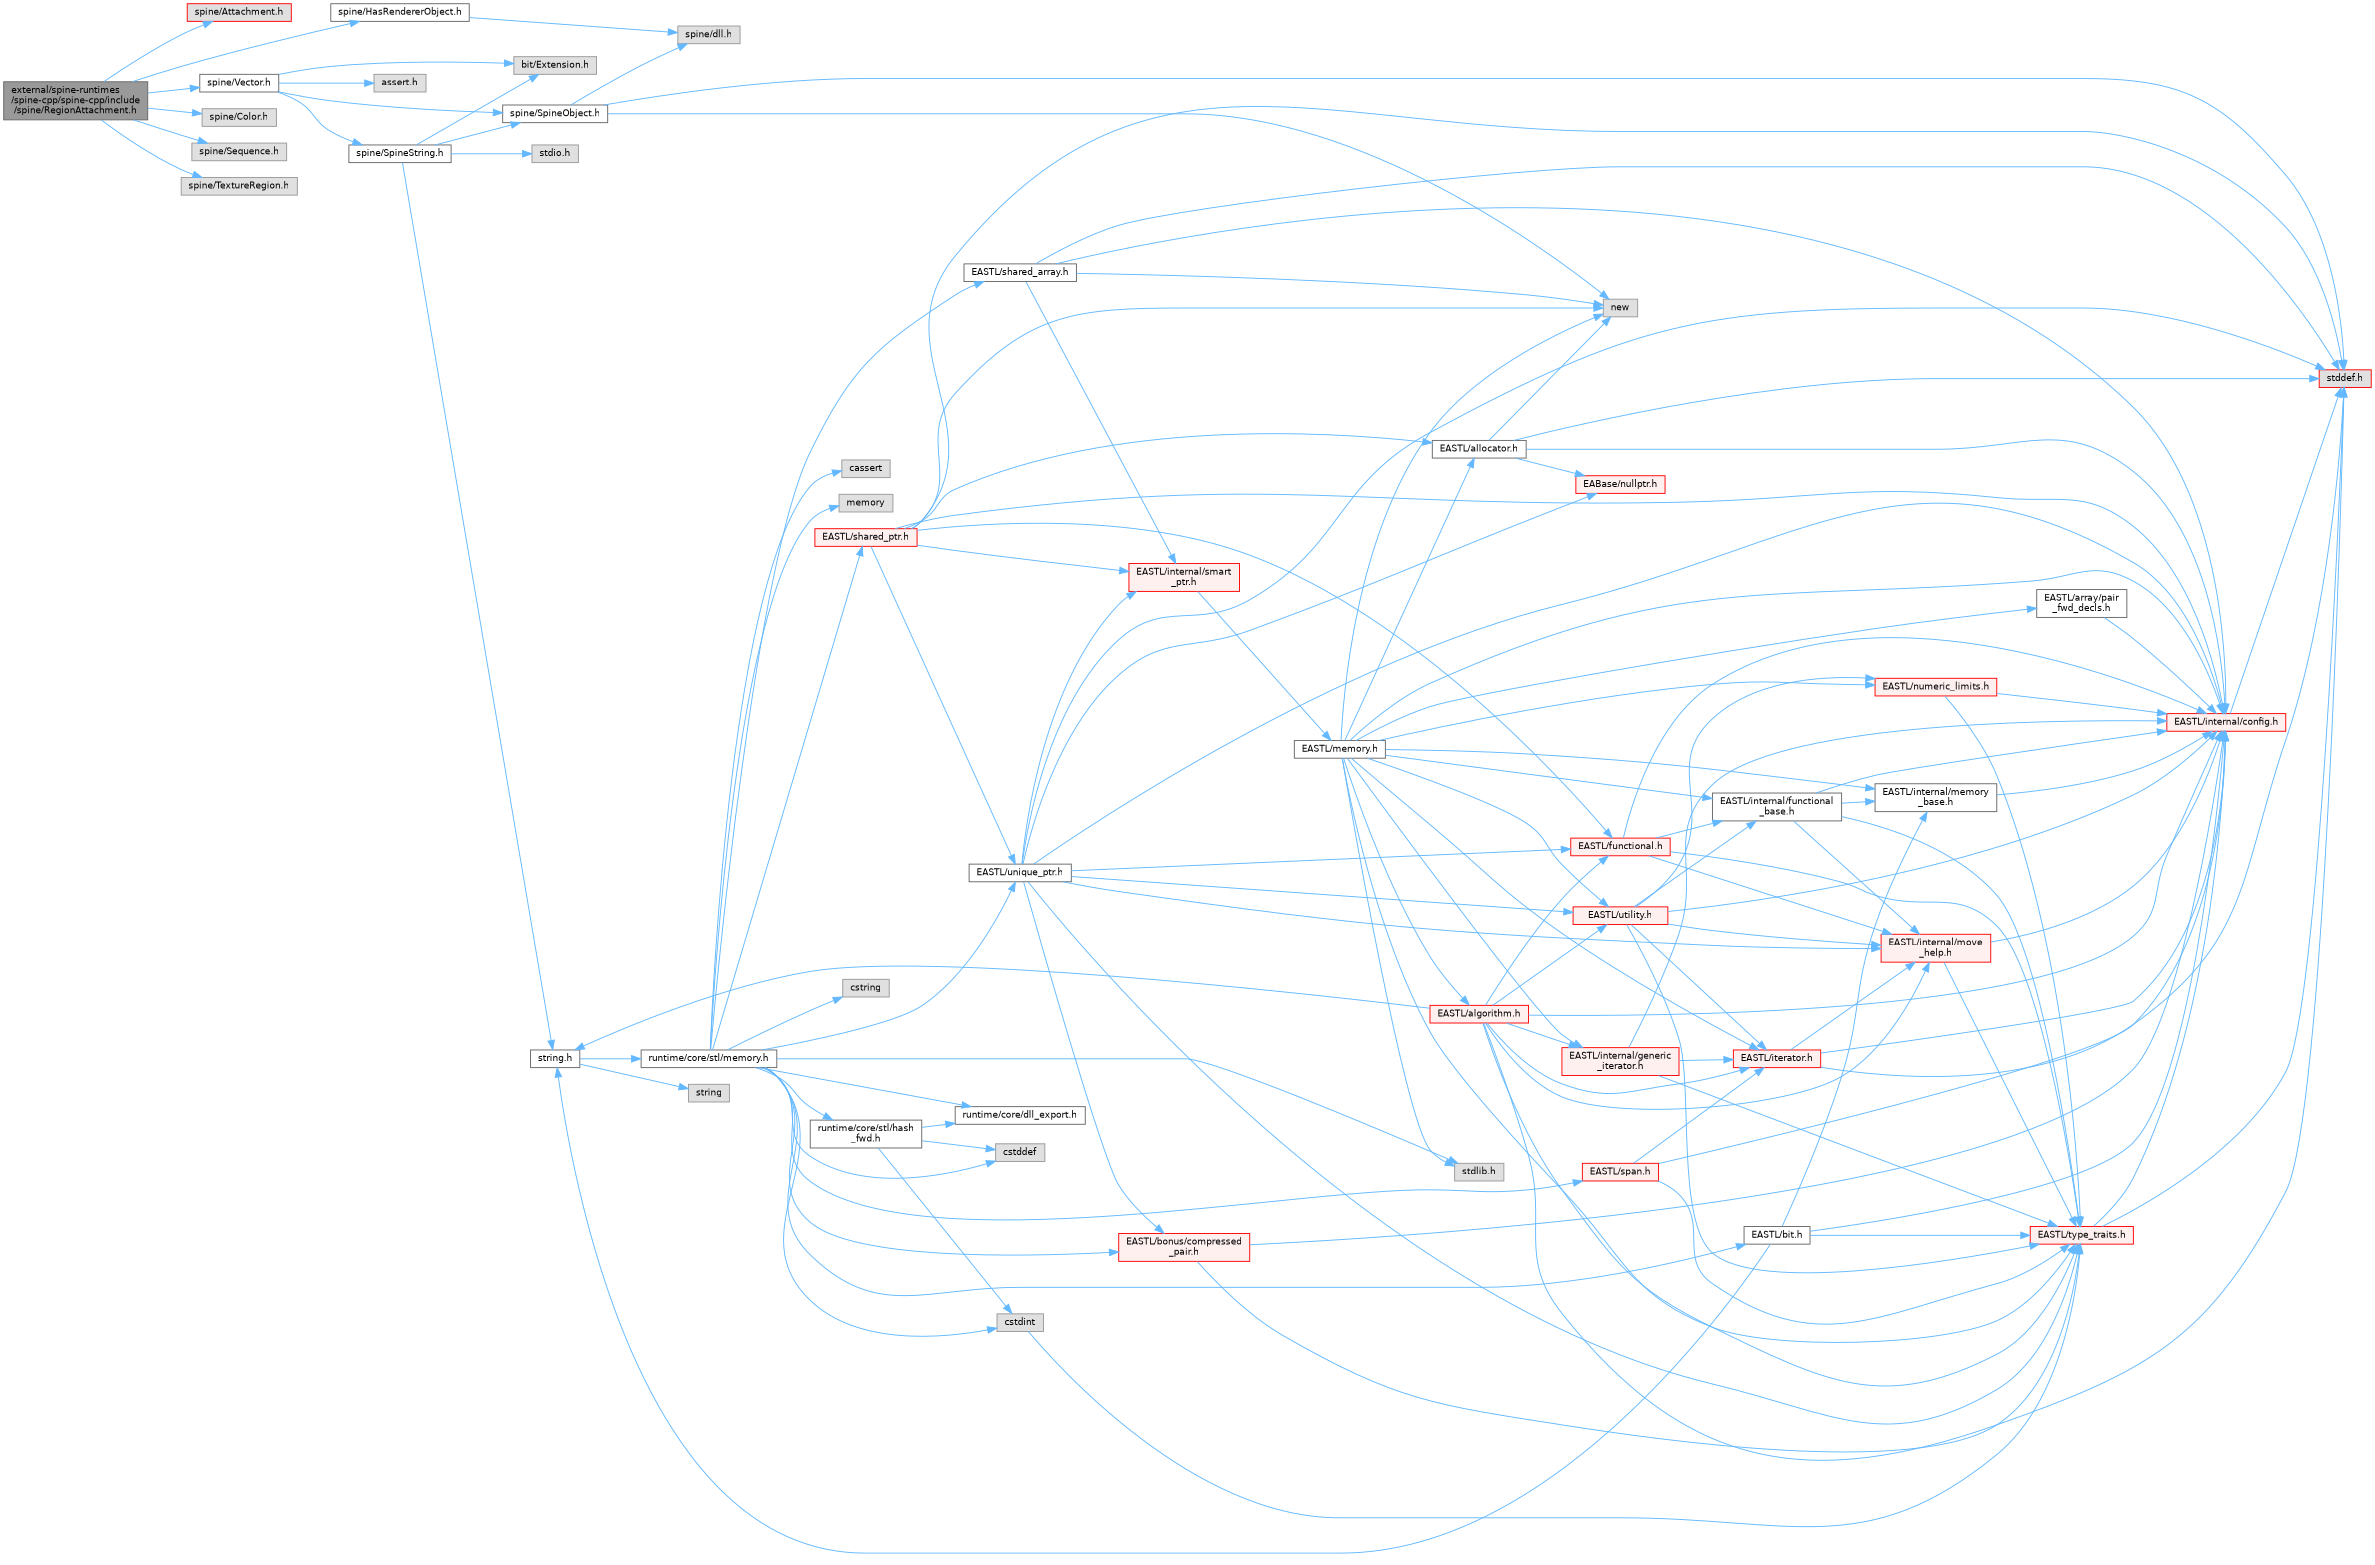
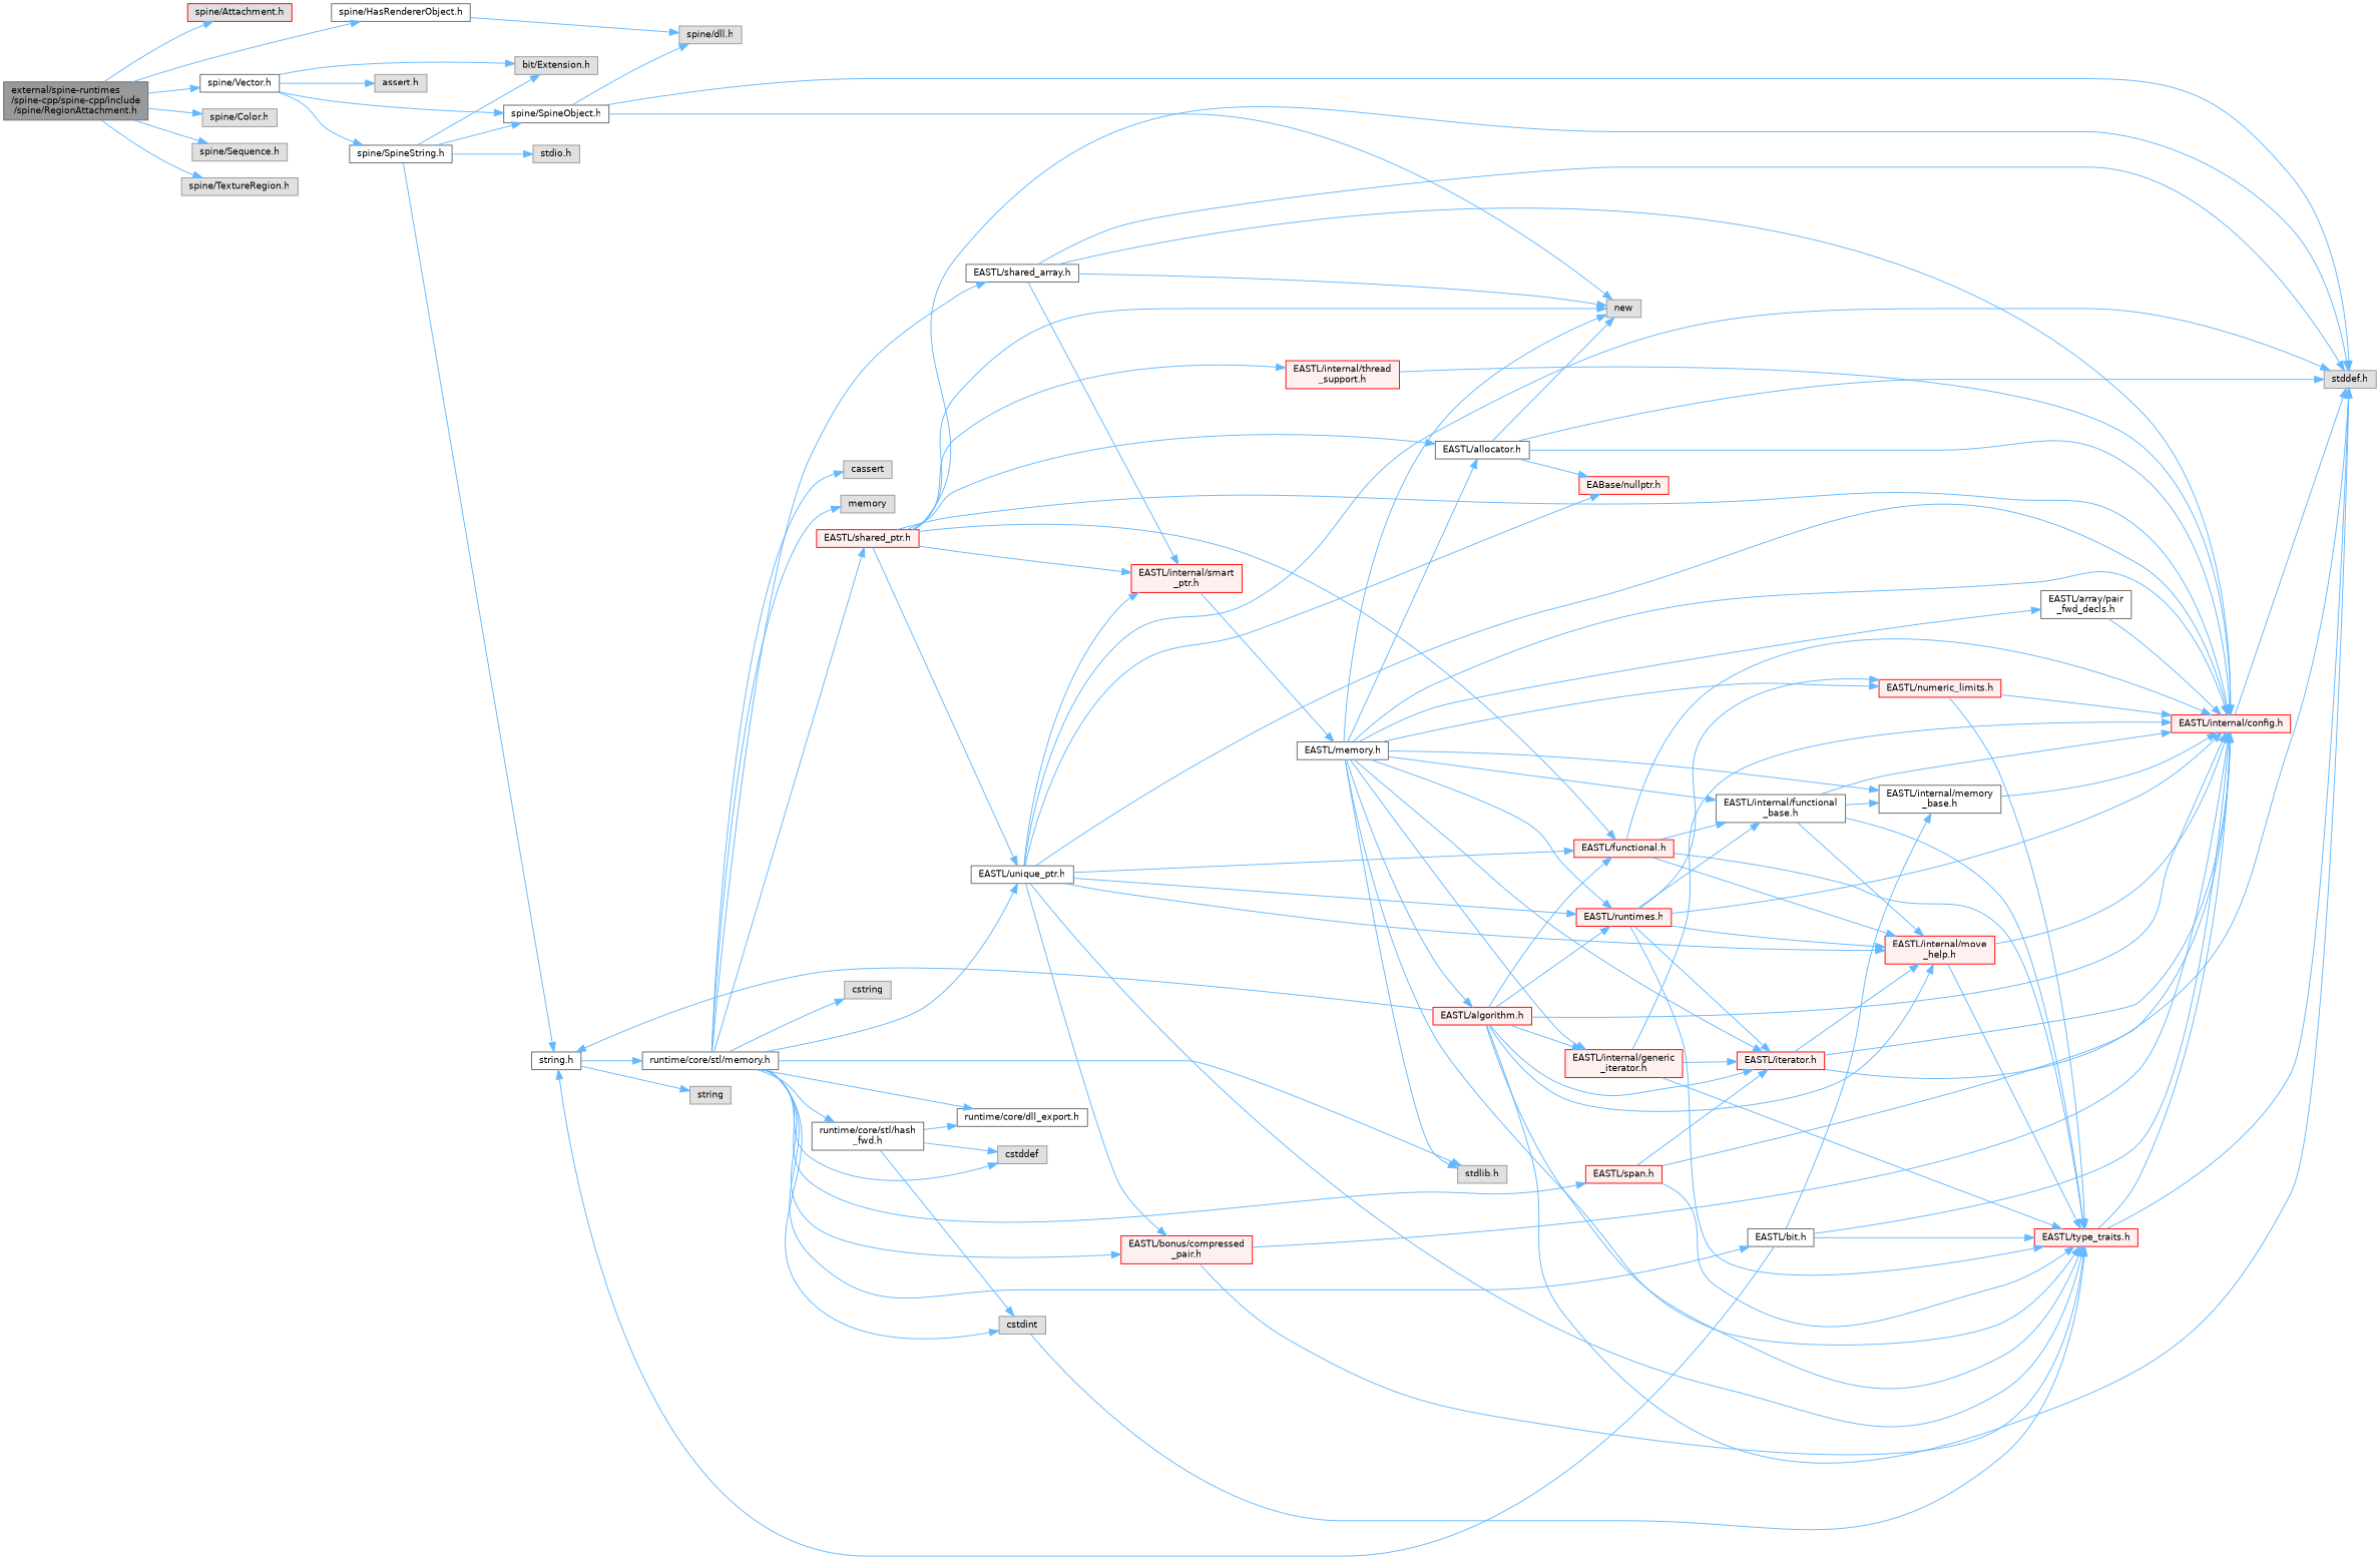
  digraph {
    rankdir=LR
    node [color=red fillcolor="#E0E0E0" fontname=Helvetica fontsize=10 shape=box style=filled]
    edge [color=steelblue1 fontname=Helvetica fontsize=10 labelfontname=Helvetica labelfontsize=10 style=solid]
    n1 [color=gray40 fillcolor=grey60 fontcolor=black height=0.2 label="external/spine-runtimes\l/spine-cpp/spine-cpp/include\l/spine/RegionAttachment.h" width=0.4]
    n2 [height=0.2 label="spine/Attachment.h" width=0.4]
    n3 [color=grey40 fillcolor=white height=0.2 label="spine/Vector.h" width=0.4]
    n4 [color=grey60 height=0.2 label="spine/Color.h" width=0.4]
    n5 [color=grey60 height=0.2 label="spine/Sequence.h" width=0.4]
    n6 [color=grey60 height=0.2 label="spine/TextureRegion.h" width=0.4]
    n7 [color=grey40 fillcolor=white height=0.2 label="spine/HasRendererObject.h" width=0.4]
    n8 [color=grey60 height=0.2 label="bit/Extension.h" width=0.4]
    n9 [color=grey40 fillcolor=white height=0.2 label="spine/SpineObject.h" width=0.4]
    n10 [color=grey40 fillcolor=white height=0.2 label="spine/SpineString.h" width=0.4]
    n11 [color=grey60 height=0.2 label="assert.h" width=0.4]
    n12 [color=grey60 height=0.2 label="spine/dll.h" width=0.4]
    n13 [color=grey60 height=0.2 label=new width=0.4]
-   n14 [height=0.2 label="stddef.h" width=0.4]
+   n14 [color=grey60 height=0.2 label="stddef.h" width=0.4]
    n15 [color=grey40 fillcolor=white height=0.2 label="string.h" width=0.4]
    n16 [color=grey60 height=0.2 label="stdio.h" width=0.4]
    n17 [color=grey60 height=0.2 label=string width=0.4]
    n18 [color=grey40 fillcolor=white height=0.2 label="runtime/core/stl/memory.h" width=0.4]
    n19 [color=grey60 height=0.2 label=cstddef width=0.4]
    n20 [color=grey60 height=0.2 label=cstdint width=0.4]
    n21 [color=grey60 height=0.2 label=cassert width=0.4]
    n22 [color=grey60 height=0.2 label=memory width=0.4]
    n23 [color=grey60 height=0.2 label=cstring width=0.4]
    n24 [color=grey40 fillcolor=white height=0.2 label="EASTL/bit.h" width=0.4]
    n25 [color=grey40 fillcolor=white height=0.2 label="EASTL/shared_array.h" width=0.4]
    n26 [color=grey40 fillcolor=white height=0.2 label="EASTL/unique_ptr.h" width=0.4]
    n27 [fillcolor="#FFF0F0" height=0.2 label="EASTL/bonus/compressed\l_pair.h" width=0.4]
    n28 [fillcolor="#FFF0F0" height=0.2 label="EASTL/shared_ptr.h" width=0.4]
    n29 [fillcolor="#FFF0F0" height=0.2 label="EASTL/span.h" width=0.4]
    n30 [color=grey40 fillcolor=white height=0.2 label="runtime/core/dll_export.h" width=0.4]
    n31 [color=grey40 fillcolor=white height=0.2 label="runtime/core/stl/hash\l_fwd.h" width=0.4]
    n32 [color=grey60 height=0.2 label="stdlib.h" width=0.4]
    n33 [fillcolor="#FFF0F0" height=0.2 label="EASTL/type_traits.h" width=0.4]
    n34 [fillcolor="#FFF0F0" height=0.2 label="EASTL/internal/config.h" width=0.4]
    n35 [color=grey40 fillcolor=white height=0.2 label="EASTL/internal/memory\l_base.h" width=0.4]
    n36 [color=grey40 fillcolor=white height=0.2 label="EASTL/memory.h" width=0.4]
    n37 [fillcolor="#FFF0F0" height=0.2 label="EASTL/internal/generic\l_iterator.h" width=0.4]
    n38 [fillcolor="#FFF0F0" height=0.2 label="EASTL/iterator.h" width=0.4]
    n39 [color=grey40 fillcolor=white height=0.2 label="EASTL/array/pair\l_fwd_decls.h" width=0.4]
    n40 [color=grey40 fillcolor=white height=0.2 label="EASTL/internal/functional\l_base.h" width=0.4]
    n41 [fillcolor="#FFF0F0" height=0.2 label="EASTL/algorithm.h" width=0.4]
-   n42 [fillcolor="#FFF0F0" height=0.2 label="EASTL/utility.h" width=0.4]
+   n42 [fillcolor="#FFF0F0" height=0.2 label="EASTL/runtimes.h" width=0.4]
    n43 [fillcolor="#FFF0F0" height=0.2 label="EASTL/numeric_limits.h" width=0.4]
    n44 [color=grey40 fillcolor=white height=0.2 label="EASTL/allocator.h" width=0.4]
    n45 [fillcolor="#FFF0F0" height=0.2 label="EASTL/internal/smart\l_ptr.h" width=0.4]
    n46 [fillcolor="#FFF0F0" height=0.2 label="EASTL/internal/move\l_help.h" width=0.4]
    n47 [fillcolor="#FFF0F0" height=0.2 label="EASTL/functional.h" width=0.4]
    n48 [fillcolor="#FFF0F0" height=0.2 label="EABase/nullptr.h" width=0.4]
+   n49 [fillcolor="#FFF0F0" height=0.2 label="EASTL/internal/thread\l_support.h" width=0.4]
    n1 -> n2
    n1 -> n3
    n1 -> n4
    n1 -> n5
    n1 -> n6
    n1 -> n7
    n3 -> n8
    n3 -> n9
    n3 -> n10
    n3 -> n11
    n7 -> n12
    n9 -> n12
    n9 -> n13
    n9 -> n14
    n10 -> n8
    n10 -> n9
    n10 -> n15
    n10 -> n16
    n15 -> n17
    n15 -> n18
    n18 -> n19
    n18 -> n20
    n18 -> n21
    n18 -> n22
    n18 -> n23
    n18 -> n24
    n18 -> n25
    n18 -> n26
    n18 -> n27
    n18 -> n28
    n18 -> n29
    n18 -> n30
    n18 -> n31
    n18 -> n32
    n20 -> n33
    n24 -> n15
    n24 -> n33
    n24 -> n34
    n24 -> n35
    n25 -> n13
    n25 -> n14
    n25 -> n34
    n25 -> n45
    n26 -> n14
    n26 -> n27
    n26 -> n33
    n26 -> n34
    n26 -> n42
    n26 -> n45
    n26 -> n46
    n26 -> n47
    n26 -> n48
    n27 -> n33
    n27 -> n34
    n28 -> n13
    n28 -> n14
    n28 -> n26
    n28 -> n34
    n28 -> n44
    n28 -> n45
    n28 -> n47
+   n28 -> n49
    n29 -> n33
    n29 -> n34
    n29 -> n38
    n31 -> n19
    n31 -> n20
    n31 -> n30
    n33 -> n14
    n33 -> n34
    n34 -> n14
    n35 -> n34
    n36 -> n13
    n36 -> n32
    n36 -> n33
    n36 -> n34
    n36 -> n35
    n36 -> n37
    n36 -> n38
    n36 -> n39
    n36 -> n40
    n36 -> n41
    n36 -> n42
    n36 -> n43
    n36 -> n44
    n37 -> n33
    n37 -> n34
    n37 -> n38
    n38 -> n14
    n38 -> n34
    n38 -> n46
    n39 -> n34
    n40 -> n33
    n40 -> n34
    n40 -> n35
    n40 -> n46
    n41 -> n14
    n41 -> n15
    n41 -> n33
    n41 -> n34
    n41 -> n37
    n41 -> n38
    n41 -> n42
    n41 -> n46
    n41 -> n47
    n42 -> n33
    n42 -> n34
    n42 -> n38
    n42 -> n40
    n42 -> n43
    n42 -> n46
    n43 -> n33
    n43 -> n34
    n44 -> n13
    n44 -> n14
    n44 -> n34
    n44 -> n48
    n45 -> n36
    n46 -> n33
    n46 -> n34
    n47 -> n33
    n47 -> n34
    n47 -> n40
    n47 -> n46
+   n49 -> n34
  }
